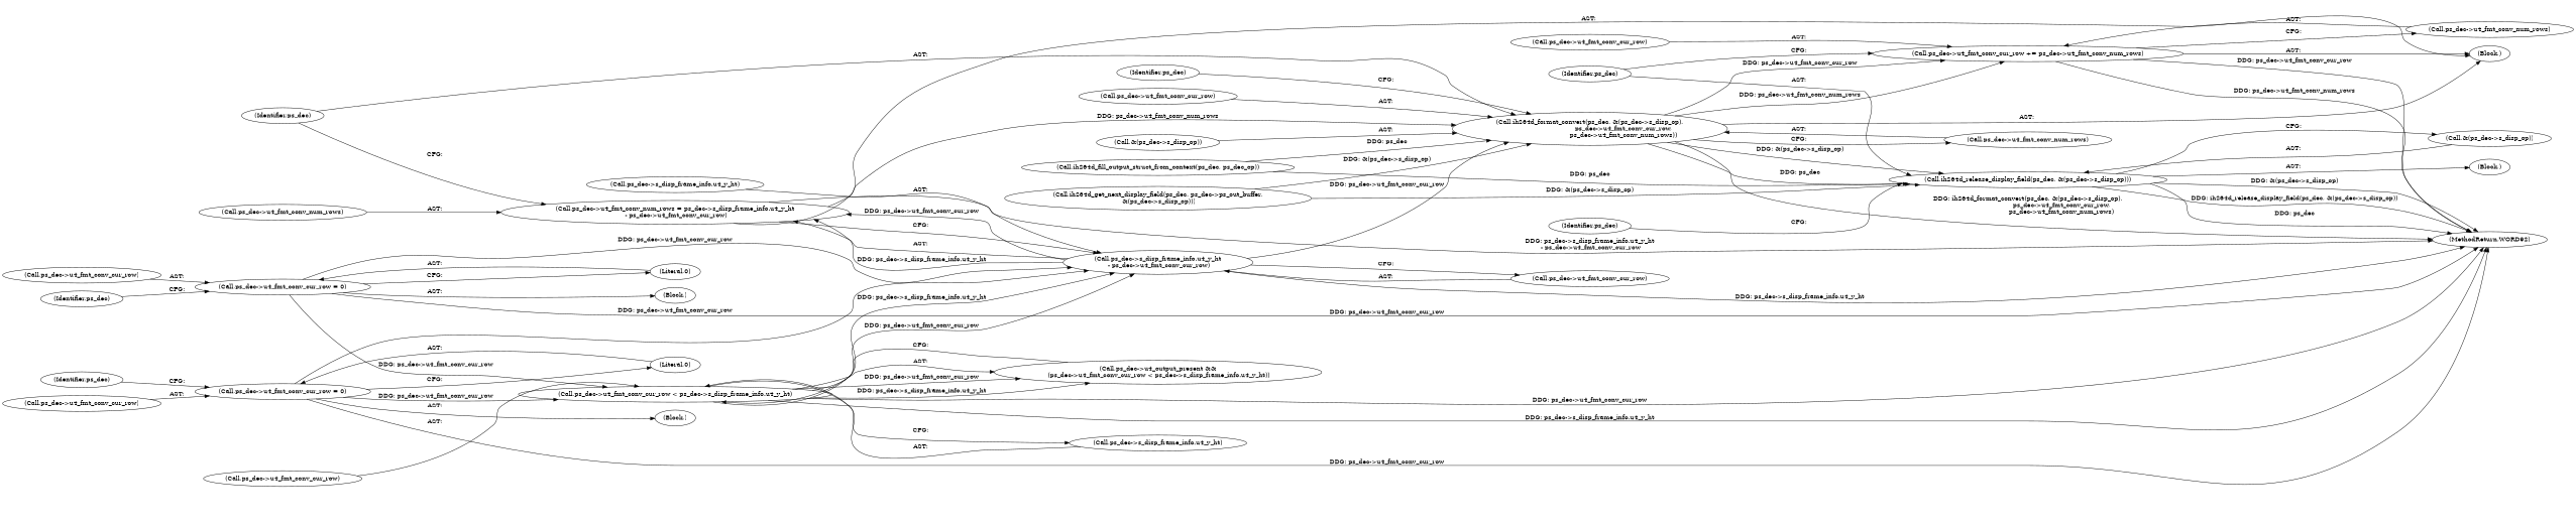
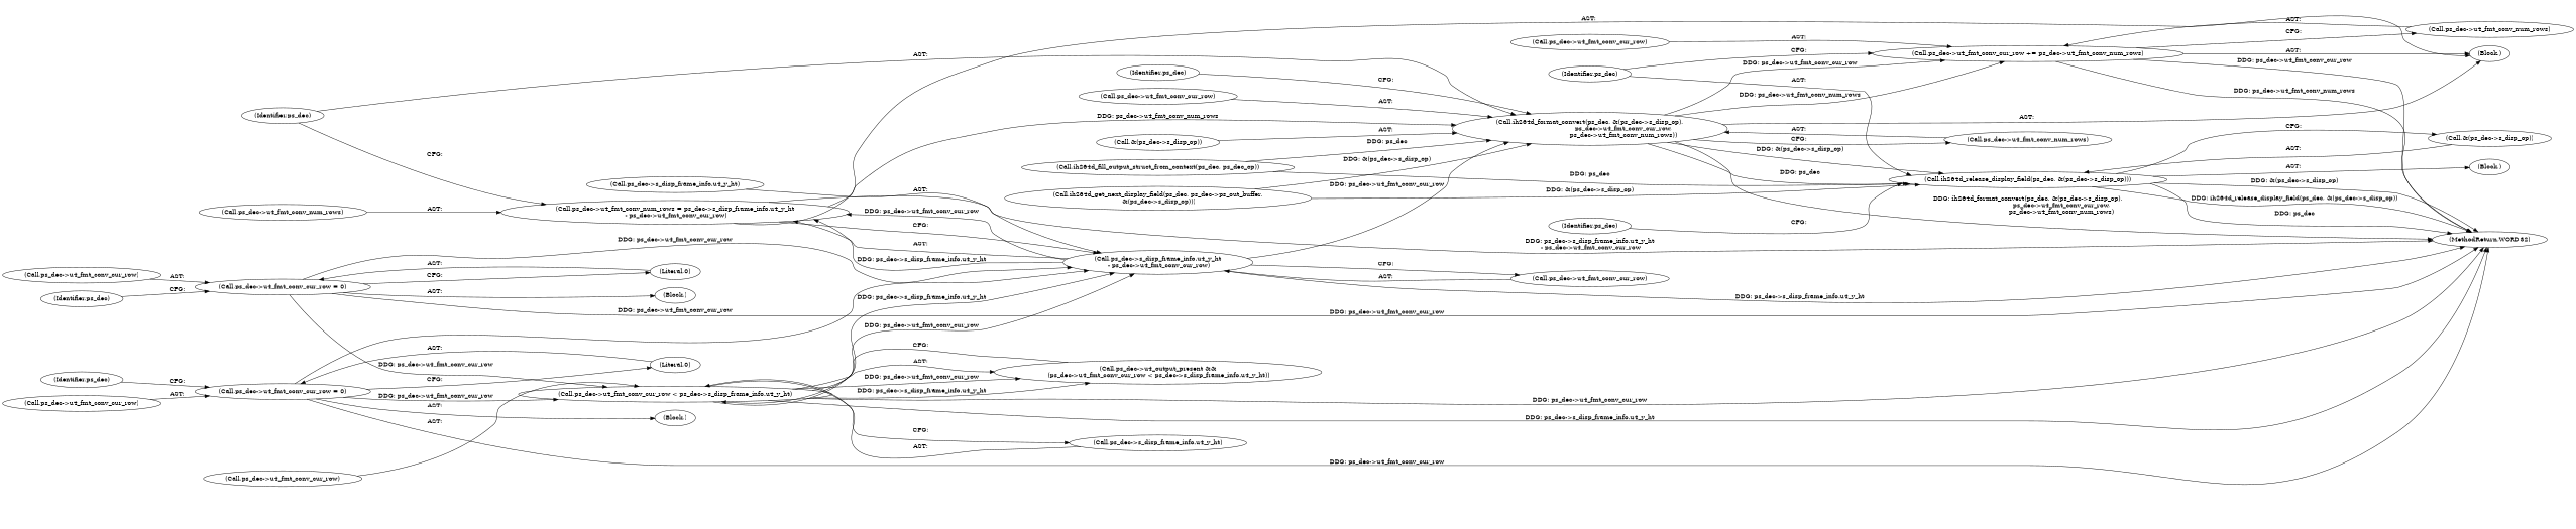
  digraph {
    rankdir=LR
    n1 [label="(Call,ps_dec->u4_fmt_conv_num_rows = ps_dec->s_disp_frame_info.u4_y_ht\n - ps_dec->u4_fmt_conv_cur_row)"]
    n2 [label="(Call,ps_dec->s_disp_frame_info.u4_y_ht\n - ps_dec->u4_fmt_conv_cur_row)"]
    n3 [label="(Call,ih264d_format_convert(ps_dec, &(ps_dec->s_disp_op),\n                                  ps_dec->u4_fmt_conv_cur_row,\n                                  ps_dec->u4_fmt_conv_num_rows))"]
    n4 [label="(Block,)"]
-   n5 [label="(MethodReturn,WORD92)"]
+   n5 [label="(MethodReturn,WORD32)"]
    n6 [label="(Call,ps_dec->u4_fmt_conv_cur_row)"]
    n7 [label="(Call,ps_dec->u4_fmt_conv_cur_row < ps_dec->s_disp_frame_info.u4_y_ht)"]
    n8 [label="(Call,ps_dec->s_disp_frame_info.u4_y_ht)"]
    n9 [label="(Call,ps_dec->u4_output_present &&\n (ps_dec->u4_fmt_conv_cur_row < ps_dec->s_disp_frame_info.u4_y_ht))"]
    n10 [label="(Call,ps_dec->u4_fmt_conv_cur_row = 0)"]
    n11 [label="(Literal,0)"]
    n12 [label="(Block,)"]
    n13 [label="(Call,ps_dec->u4_fmt_conv_cur_row = 0)"]
    n14 [label="(Block,)"]
    n15 [label="(Literal,0)"]
    n16 [label="(Call,ps_dec->u4_fmt_conv_cur_row += ps_dec->u4_fmt_conv_num_rows)"]
    n17 [label="(Call,ih264d_release_display_field(ps_dec, &(ps_dec->s_disp_op)))"]
    n18 [label="(Call,ps_dec->u4_fmt_conv_num_rows)"]
    n19 [label="(Call,ps_dec->u4_fmt_conv_num_rows)"]
    n20 [label="(Call,&(ps_dec->s_disp_op))"]
    n21 [label="(Block,)"]
    n22 [label="(Identifier,ps_dec)"]
    n23 [label="(Call,ps_dec->u4_fmt_conv_cur_row)"]
    n24 [label="(Call,ps_dec->u4_fmt_conv_cur_row)"]
    n25 [label="(Call,ps_dec->u4_fmt_conv_cur_row)"]
    n26 [label="(Identifier,ps_dec)"]
    n27 [label="(Identifier,ps_dec)"]
    n28 [label="(Call,ps_dec->u4_fmt_conv_num_rows)"]
    n29 [label="(Call,ih264d_fill_output_struct_from_context(ps_dec, ps_dec_op))"]
    n30 [label="(Identifier,ps_dec)"]
    n31 [label="(Identifier,ps_dec)"]
    n32 [label="(Call,&(ps_dec->s_disp_op))"]
    n33 [label="(Call,ih264d_get_next_display_field(ps_dec, ps_dec->ps_out_buffer,\n &(ps_dec->s_disp_op)))"]
    n34 [label="(Call,ps_dec->u4_fmt_conv_cur_row)"]
    n35 [label="(Identifier,ps_dec)"]
    n36 [label="(Call,ps_dec->u4_fmt_conv_cur_row)"]
    n37 [label="(Call,ps_dec->s_disp_frame_info.u4_y_ht)"]
    n1 -> n2 [label="CFG: "]
    n1 -> n3 [label="DDG: ps_dec->u4_fmt_conv_num_rows"]
    n1 -> n4 [label="AST: "]
    n1 -> n5 [label="DDG: ps_dec->s_disp_frame_info.u4_y_ht\n - ps_dec->u4_fmt_conv_cur_row"]
    n2 -> n1 [label="AST: "]
    n2 -> n1 [label="DDG: ps_dec->s_disp_frame_info.u4_y_ht"]
    n2 -> n1 [label="DDG: ps_dec->u4_fmt_conv_cur_row"]
    n2 -> n3 [label="DDG: ps_dec->u4_fmt_conv_cur_row"]
    n2 -> n5 [label="DDG: ps_dec->s_disp_frame_info.u4_y_ht"]
    n2 -> n6 [label="CFG: "]
    n3 -> n4 [label="AST: "]
    n3 -> n5 [label="DDG: ih264d_format_convert(ps_dec, &(ps_dec->s_disp_op),\n                                  ps_dec->u4_fmt_conv_cur_row,\n                                  ps_dec->u4_fmt_conv_num_rows)"]
    n3 -> n16 [label="DDG: ps_dec->u4_fmt_conv_num_rows"]
    n3 -> n16 [label="DDG: ps_dec->u4_fmt_conv_cur_row"]
    n3 -> n17 [label="DDG: ps_dec"]
    n3 -> n17 [label="DDG: &(ps_dec->s_disp_op)"]
    n3 -> n18 [label="CFG: "]
    n6 -> n2 [label="AST: "]
    n7 -> n2 [label="DDG: ps_dec->s_disp_frame_info.u4_y_ht"]
    n7 -> n2 [label="DDG: ps_dec->u4_fmt_conv_cur_row"]
    n7 -> n5 [label="DDG: ps_dec->u4_fmt_conv_cur_row"]
    n7 -> n5 [label="DDG: ps_dec->s_disp_frame_info.u4_y_ht"]
    n7 -> n8 [label="CFG: "]
    n7 -> n9 [label="AST: "]
    n7 -> n9 [label="DDG: ps_dec->u4_fmt_conv_cur_row"]
    n7 -> n9 [label="DDG: ps_dec->s_disp_frame_info.u4_y_ht"]
    n8 -> n7 [label="AST: "]
    n9 -> n7 [label="CFG: "]
    n10 -> n2 [label="DDG: ps_dec->u4_fmt_conv_cur_row"]
    n10 -> n5 [label="DDG: ps_dec->u4_fmt_conv_cur_row"]
    n10 -> n7 [label="DDG: ps_dec->u4_fmt_conv_cur_row"]
    n10 -> n11 [label="CFG: "]
    n10 -> n12 [label="AST: "]
    n11 -> n10 [label="AST: "]
    n13 -> n2 [label="DDG: ps_dec->u4_fmt_conv_cur_row"]
    n13 -> n5 [label="DDG: ps_dec->u4_fmt_conv_cur_row"]
    n13 -> n7 [label="DDG: ps_dec->u4_fmt_conv_cur_row"]
    n13 -> n14 [label="AST: "]
    n13 -> n15 [label="CFG: "]
    n15 -> n13 [label="AST: "]
    n16 -> n4 [label="AST: "]
    n16 -> n5 [label="DDG: ps_dec->u4_fmt_conv_cur_row"]
    n16 -> n5 [label="DDG: ps_dec->u4_fmt_conv_num_rows"]
    n16 -> n19 [label="CFG: "]
    n17 -> n5 [label="DDG: ps_dec"]
    n17 -> n5 [label="DDG: &(ps_dec->s_disp_op)"]
    n17 -> n5 [label="DDG: ih264d_release_display_field(ps_dec, &(ps_dec->s_disp_op))"]
    n17 -> n20 [label="CFG: "]
    n17 -> n21 [label="AST: "]
    n18 -> n3 [label="AST: "]
    n19 -> n16 [label="AST: "]
    n20 -> n17 [label="AST: "]
    n22 -> n13 [label="CFG: "]
    n23 -> n13 [label="AST: "]
    n24 -> n7 [label="AST: "]
    n25 -> n10 [label="AST: "]
    n26 -> n1 [label="CFG: "]
    n26 -> n3 [label="AST: "]
    n27 -> n10 [label="CFG: "]
    n28 -> n1 [label="AST: "]
    n29 -> n3 [label="DDG: ps_dec"]
    n29 -> n17 [label="DDG: ps_dec"]
    n30 -> n16 [label="CFG: "]
    n30 -> n17 [label="AST: "]
    n31 -> n17 [label="CFG: "]
    n32 -> n3 [label="AST: "]
    n33 -> n3 [label="DDG: &(ps_dec->s_disp_op)"]
    n33 -> n17 [label="DDG: &(ps_dec->s_disp_op)"]
    n34 -> n16 [label="AST: "]
    n35 -> n3 [label="CFG: "]
    n36 -> n3 [label="AST: "]
    n37 -> n2 [label="AST: "]
  }
